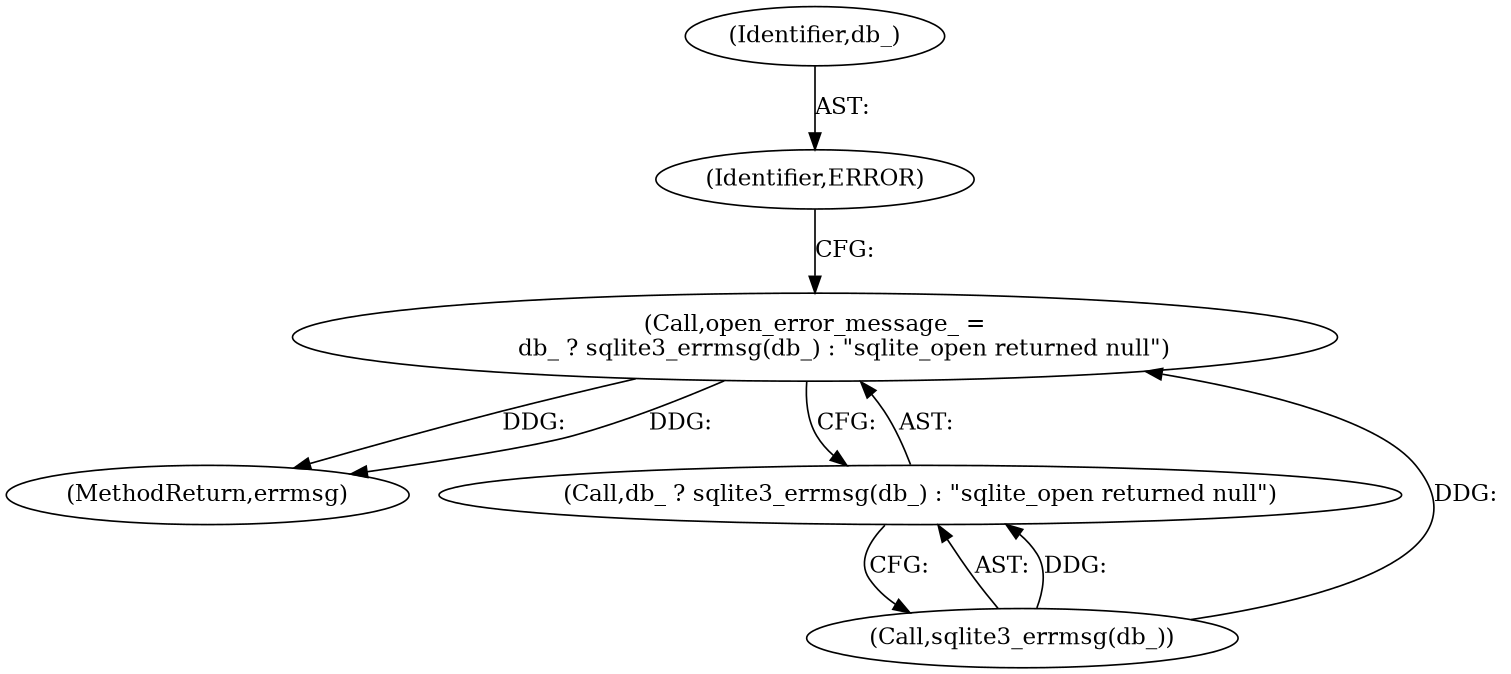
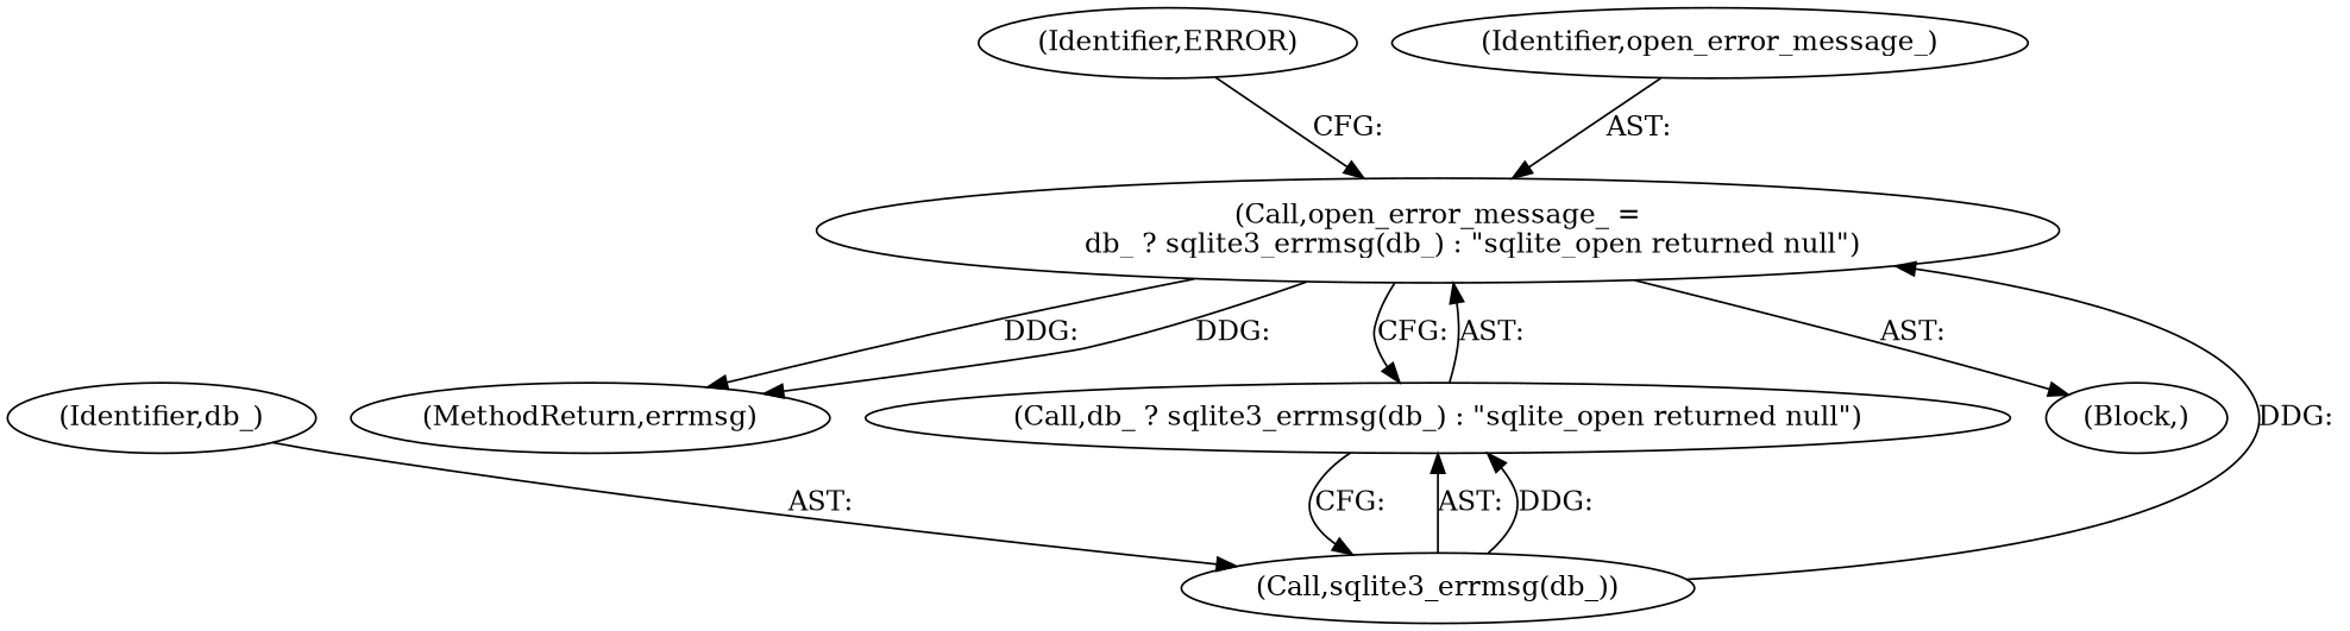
  digraph {
    n1 [label="(Call,open_error_message_ =\n        db_ ? sqlite3_errmsg(db_) : \"sqlite_open returned null\")"]
    n2 [label="(MethodReturn,errmsg)"]
    n3 [label="(Call,db_ ? sqlite3_errmsg(db_) : \"sqlite_open returned null\")"]
+   n4 [label="(Block,)"]
    n5 [label="(Call,sqlite3_errmsg(db_))"]
    n6 [label="(Identifier,db_)"]
    n7 [label="(Identifier,ERROR)"]
+   n8 [label="(Identifier,open_error_message_)"]
    n1 -> n2 [label="DDG: "]
    n1 -> n2 [label="DDG: "]
    n1 -> n3 [label="CFG: "]
+   n1 -> n4 [label="AST: "]
    n3 -> n1 [label="AST: "]
    n3 -> n5 [label="CFG: "]
    n5 -> n1 [label="DDG: "]
    n5 -> n3 [label="AST: "]
    n5 -> n3 [label="DDG: "]
-   n6 -> n7 [label="AST: "]
+   n6 -> n5 [label="AST: "]
    n7 -> n1 [label="CFG: "]
+   n8 -> n1 [label="AST: "]
  }
